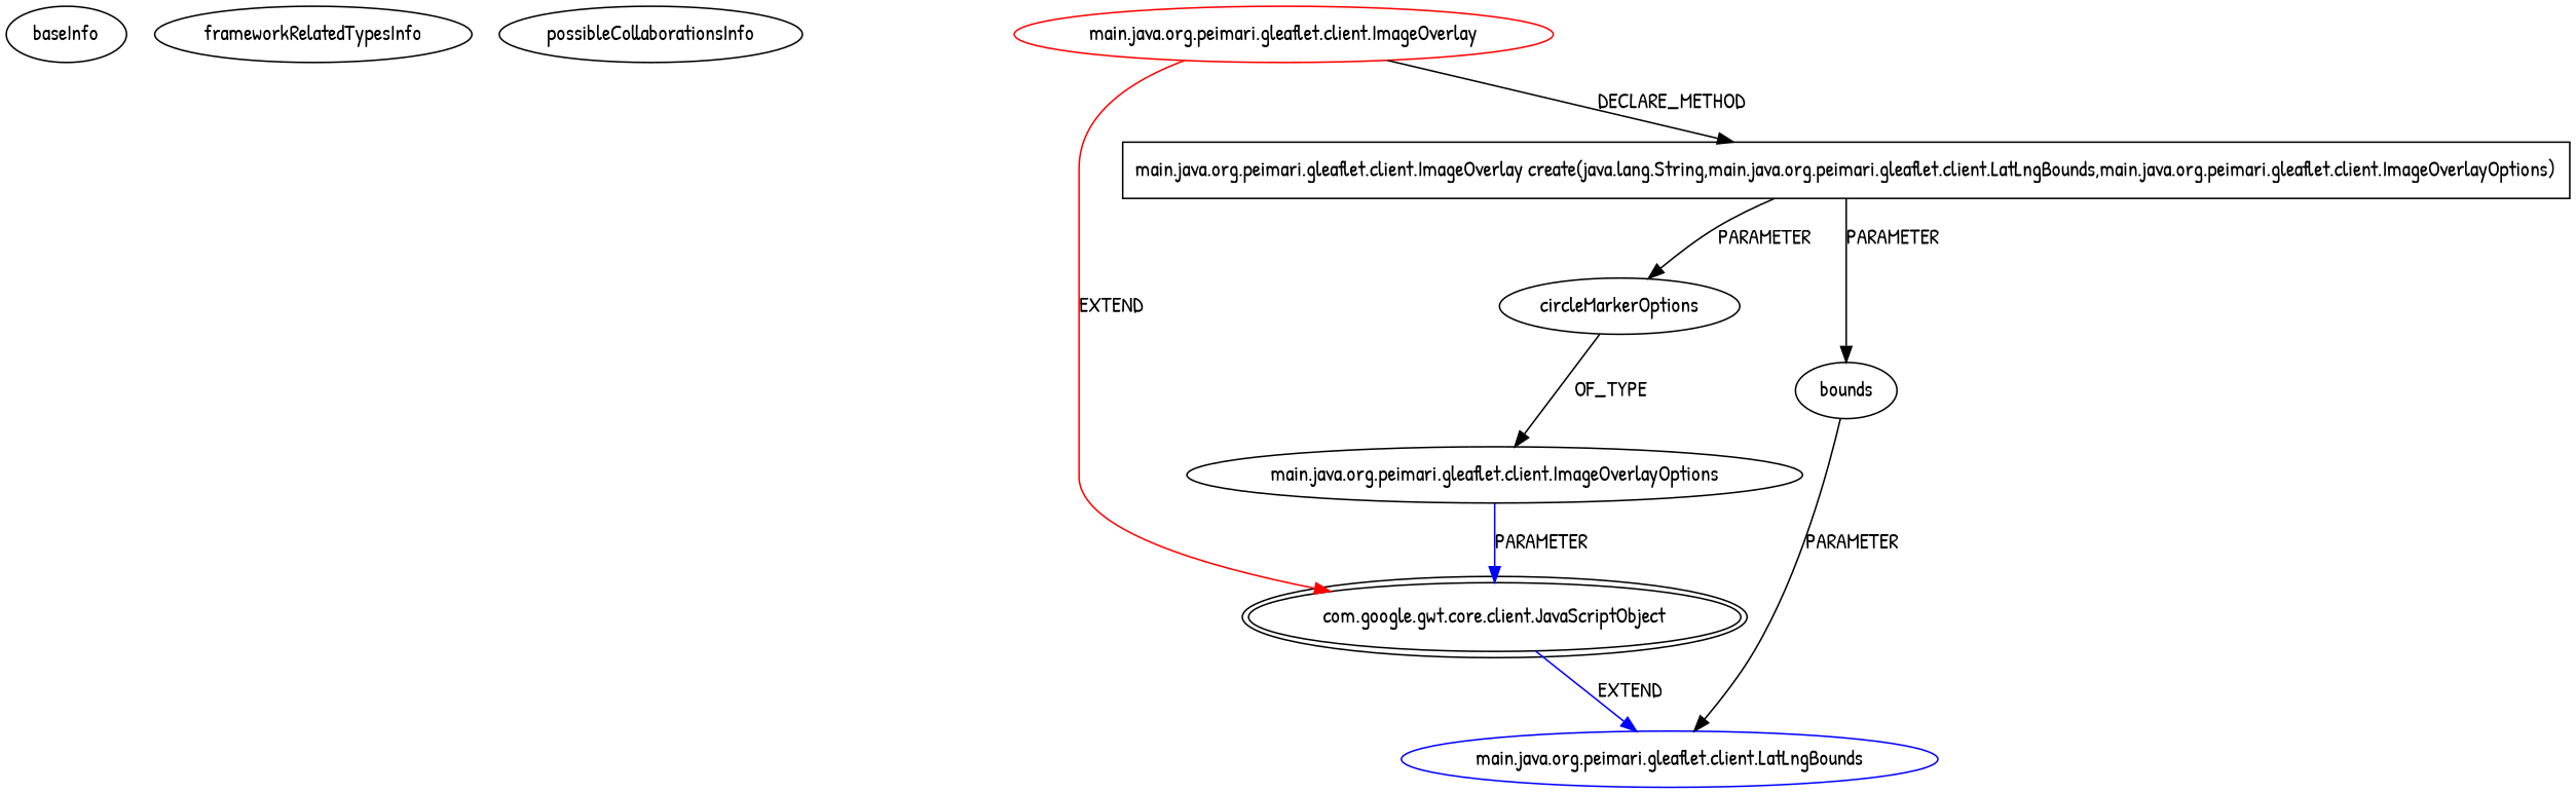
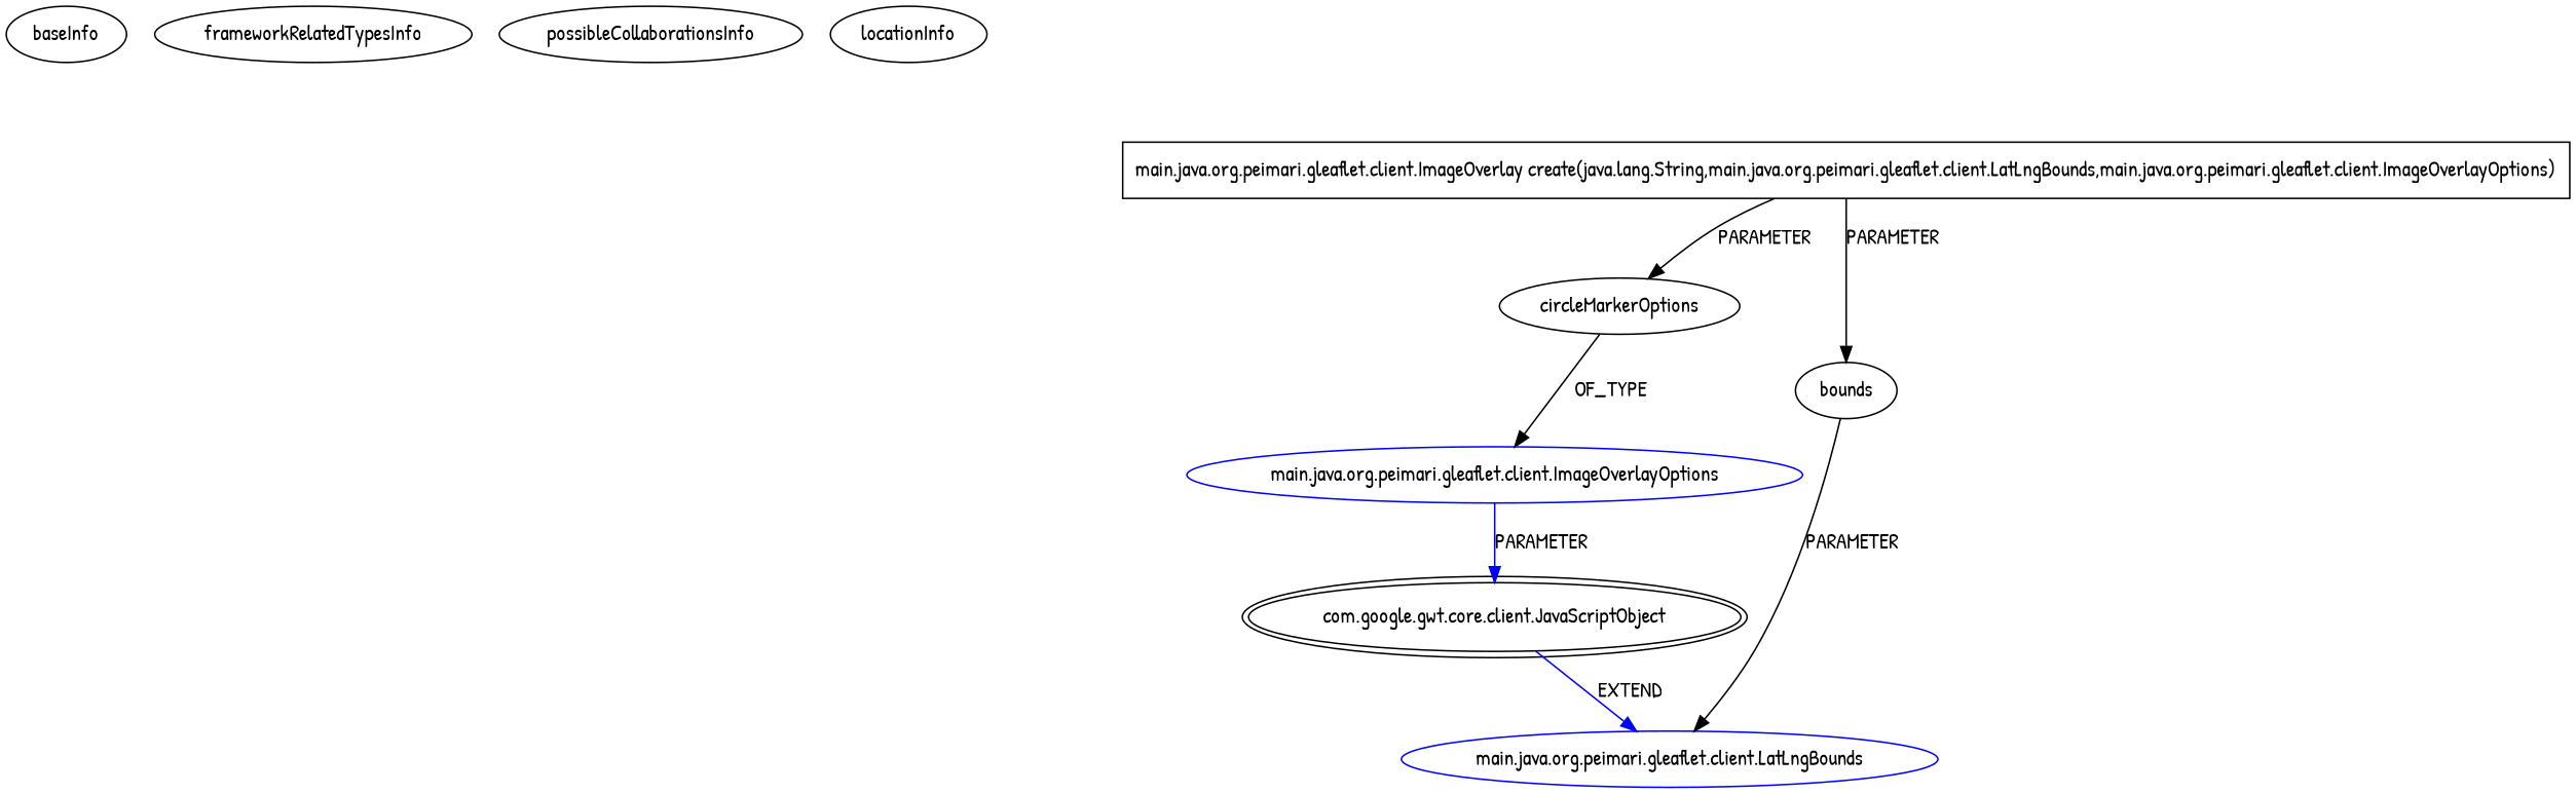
  digraph {
    fontname="Patrick Hand"
    node [fontname="Patrick Hand" isFrameworkType=false]
    edge [fontname="Patrick Hand"]
    baseInfo [category=extension_graph graphId=4102 isAnonymous=false possibleRelation=true isFrameworkType=""]
    frameworkRelatedTypesInfo [0="com.google.gwt.core.client.JavaScriptObject" isFrameworkType=""]
    possibleCollaborationsInfo [0="4102~CLIENT_METHOD_DECLARATION-PARAMETER_DECLARATION-~com.google.gwt.core.client.JavaScriptObject ~com.google.gwt.core.client.JavaScriptObject ~false~false" isFrameworkType=""]
-   n5 [color=red label="main.java.org.peimari.gleaflet.client.ImageOverlay" vertexType=ROOT_CLIENT_CLASS_DECLARATION]
+   locationInfo [contextSignature=ImageOverlay filePath="/mstahv-g-leaflet/g-leaflet-master/src/main/java/org/peimari/gleaflet/client/ImageOverlay.java" graphId=4102 projectName="mstahv-g-leaflet" isFrameworkType=""]
    n6 [isFrameworkType=true label="com.google.gwt.core.client.JavaScriptObject" peripheries=2 vertexType=FRAMEWORK_CLASS_TYPE]
    n7 [label="main.java.org.peimari.gleaflet.client.ImageOverlay create(java.lang.String,main.java.org.peimari.gleaflet.client.LatLngBounds,main.java.org.peimari.gleaflet.client.ImageOverlayOptions)" shape=box vertexType=CLIENT_METHOD_DECLARATION]
    n8 [color=blue label="main.java.org.peimari.gleaflet.client.LatLngBounds" vertexType=REFERENCE_CLIENT_CLASS_DECLARATION]
    n9 [label=bounds vertexType=PARAMETER_DECLARATION]
    n10 [label=circleMarkerOptions vertexType=PARAMETER_DECLARATION]
-   n11 [color=black label="main.java.org.peimari.gleaflet.client.ImageOverlayOptions" vertexType=REFERENCE_CLIENT_CLASS_DECLARATION]
-   n5 -> n6 [color=red label=EXTEND]
-   n5 -> n7 [label=DECLARE_METHOD]
+   n11 [color=blue label="main.java.org.peimari.gleaflet.client.ImageOverlayOptions" vertexType=REFERENCE_CLIENT_CLASS_DECLARATION]
    n6 -> n8 [color=blue label=EXTEND]
    n7 -> n9 [label=PARAMETER]
    n7 -> n10 [label=PARAMETER]
    n9 -> n8 [label=PARAMETER]
    n10 -> n11 [label=OF_TYPE]
    n11 -> n6 [color=blue label=PARAMETER]
  }
